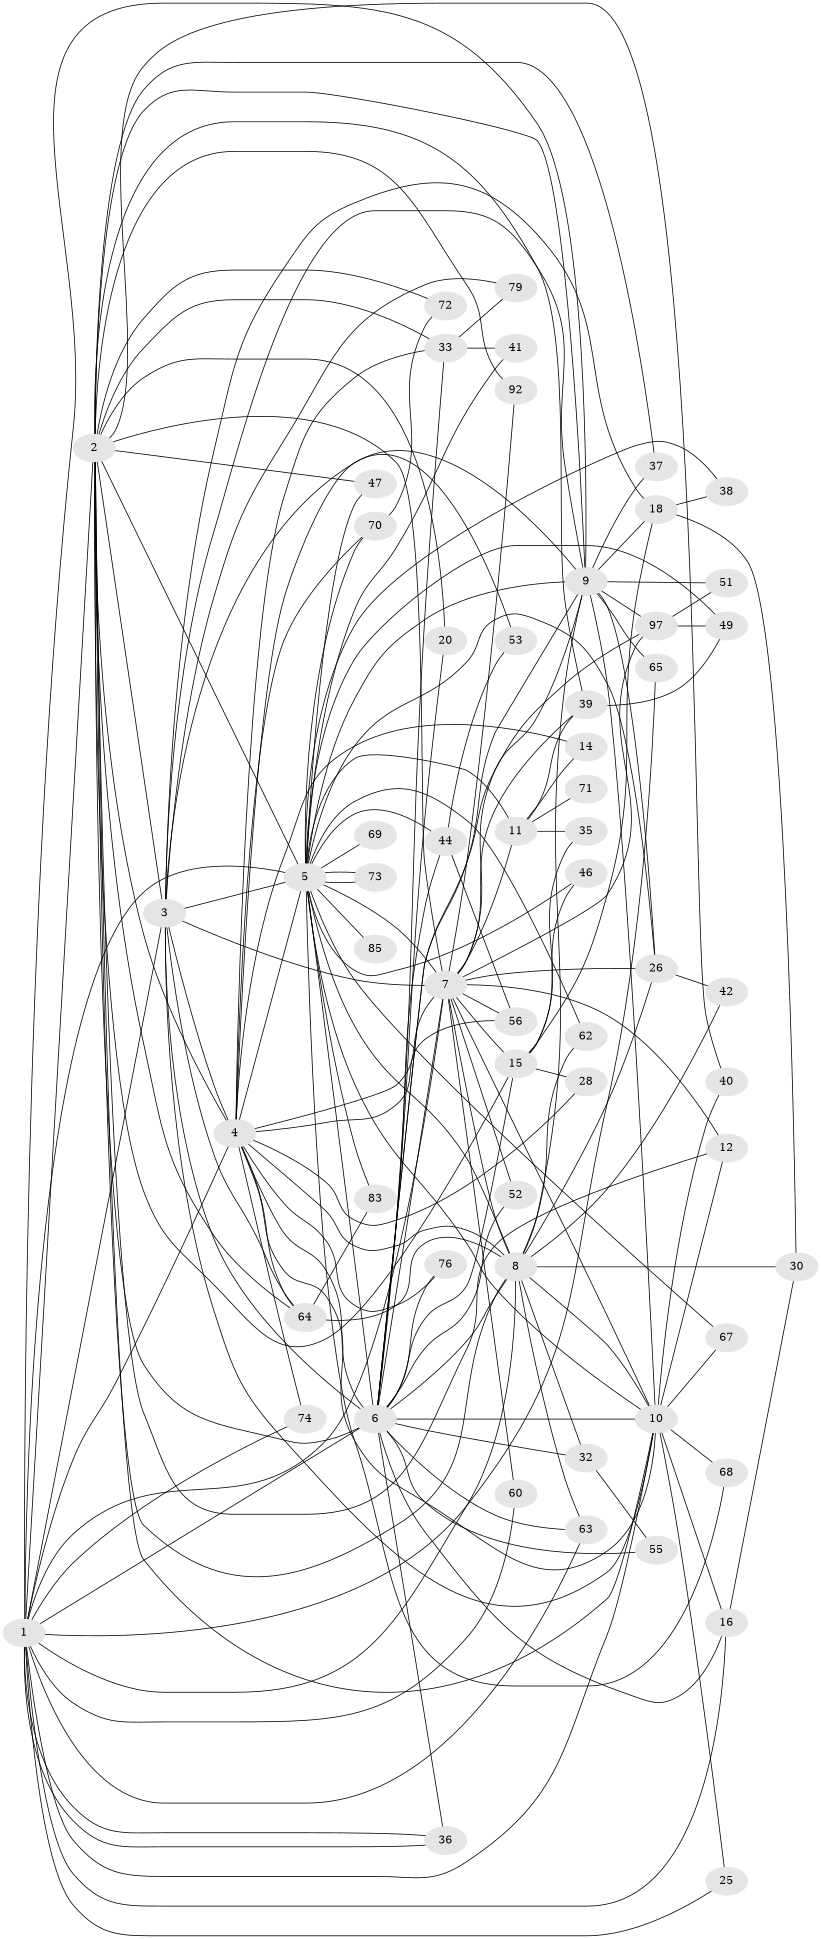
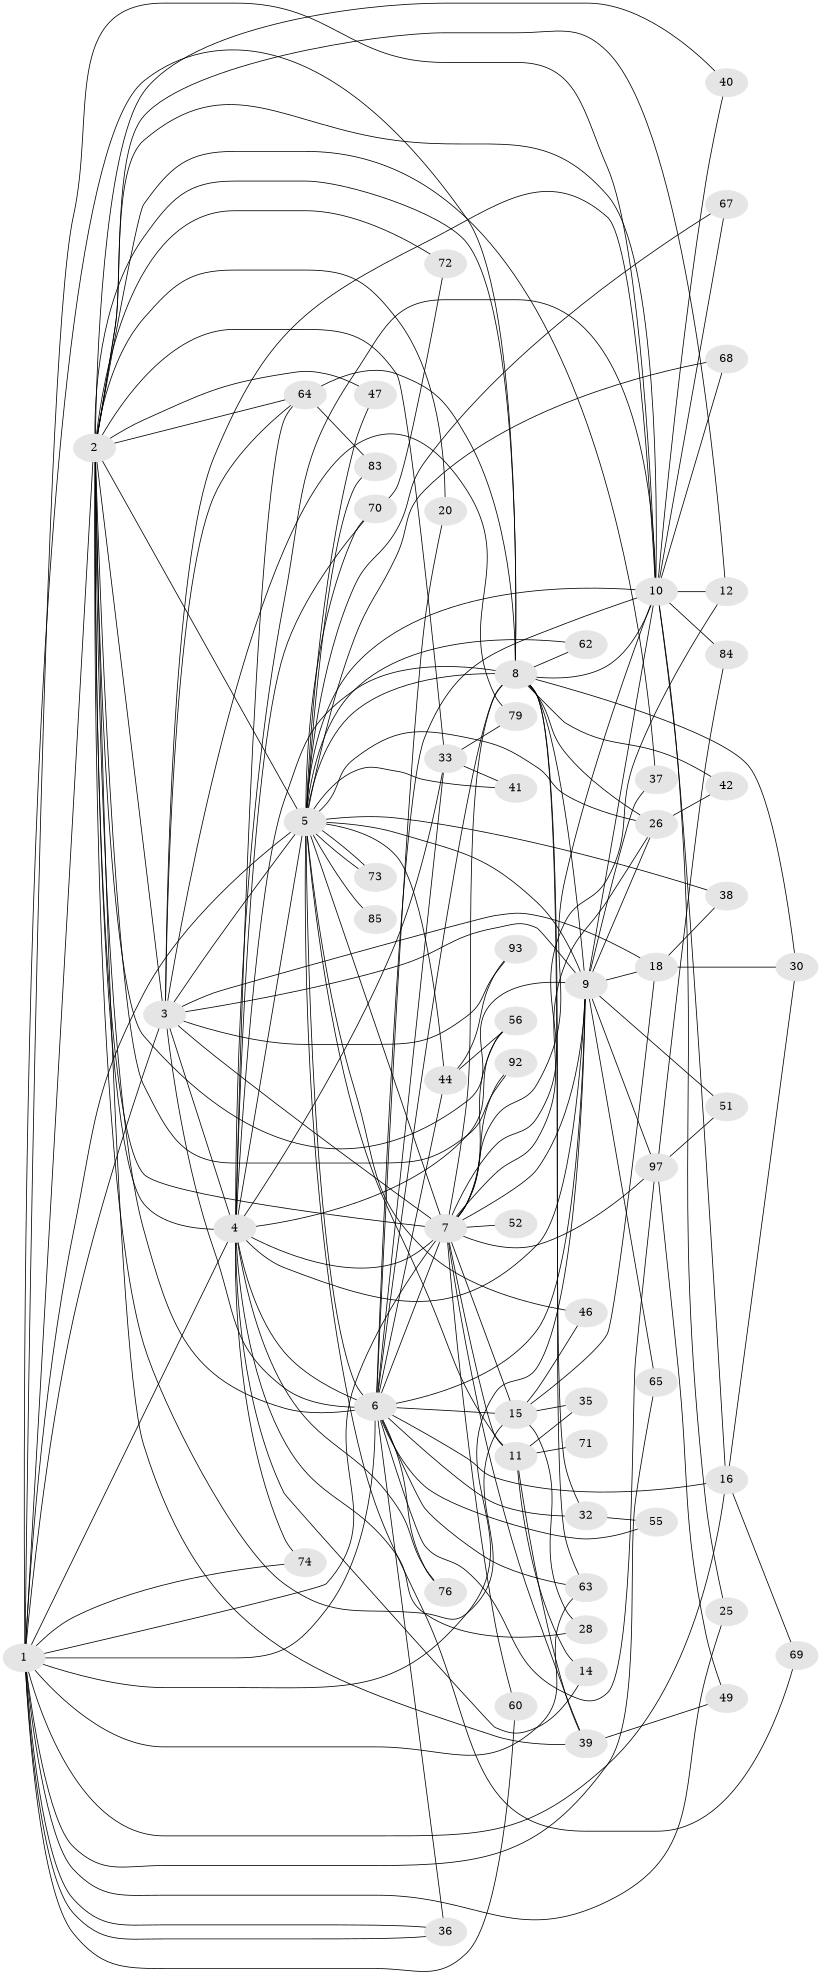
  graph {
    rankdir=LR
    node [color=gray90 style=filled]
    1 [super="+66"]
    2 [super="+75"]
    3 [super="+61"]
    4 [super="+45"]
    5 [super="+54"]
    6 [super="+48"]
    7 [super="+30"]
    8 [super="+47"]
    9 [super="+59"]
    10 [super="+13"]
    16 [super="+29"]
    25
    36
    60
    63
    65
    74
    12 [super="+82"]
    15 [super="+17"]
    20
    n21 [label=92]
    33 [super="+50"]
    37
    39
    40
    n26 [label=47]
    64 [super="+81"]
    72
    18 [super="+78"]
-   53
+   53 [label=93]
    79
    14
    28
    56 [super="+58"]
    70
    76
    11
    26 [super="+34"]
    38
    41
    44
    46
    49 [super="+80"]
    62
    67
    68
    69
    73
    83
    85
    n51 [label=97 super="+77"]
    32
    52
    55
    n55 [label=30 super="+57"]
    42
    51
+   84
    35
    71
    1 -- 2
    1 -- 3
    1 -- 4
    1 -- 5
    1 -- 6
    1 -- 7
    1 -- 8
    1 -- 9
    1 -- 10
    1 -- 16
    1 -- 25
    1 -- 36
    1 -- 36
    1 -- 60
    1 -- 63
    1 -- 65
    1 -- 74
    2 -- 3
    2 -- 4
    2 -- 5
    2 -- 6
    2 -- 7
    2 -- 8
    2 -- 9 [weight=2]
    2 -- 10
    2 -- 12
    2 -- 15
    2 -- 20
    2 -- n21
    2 -- 33
    2 -- 37
    2 -- 39
    2 -- 40
    2 -- n26
    2 -- 64
    2 -- 72
    3 -- 4
    3 -- 5
    3 -- 6
    3 -- 7
    3 -- 9 [weight=2]
    3 -- 10
    3 -- 64
    3 -- 18
    3 -- 53
    3 -- 79
    4 -- 5 [weight=2]
    4 -- 6
    4 -- 7
    4 -- 8
    4 -- 9
    4 -- 10 [weight=2]
    4 -- 74
    4 -- 33
    4 -- 64
    4 -- 14
    4 -- 28
    4 -- 56
    4 -- 70
    4 -- 76
    5 -- 6
    5 -- 7
    5 -- 8
    5 -- 9
    5 -- 10
    5 -- n26
    5 -- 70
    5 -- 11
    5 -- 26
    5 -- 38
    5 -- 41
    5 -- 44
    5 -- 46
-   5 -- 49
    5 -- 62
    5 -- 67
    5 -- 68
    5 -- 69
    5 -- 73
    5 -- 73
    5 -- 83
    5 -- 85
    6 -- 7
    6 -- 8
    6 -- 9
    6 -- 10 [weight=2]
    6 -- 16
    6 -- 36
    6 -- 63
    6 -- 15
    6 -- 20
    6 -- 33
    6 -- 76
    6 -- 44
    6 -- n51
    6 -- 32
-   6 -- 52
    6 -- 55
    7 -- 8
    7 -- 9
    7 -- 10 [weight=2]
    7 -- 60
    7 -- 12
    7 -- 15
    7 -- n21
    7 -- 39
    7 -- 56
    7 -- 11
    7 -- 26
    7 -- n51
    7 -- 52
    8 -- 9
    8 -- 10
    8 -- 63
    8 -- 26
    8 -- 62
    8 -- 32
    8 -- n55
    8 -- 42
    9 -- 10
    9 -- 65
    9 -- 37
    9 -- 18
    9 -- 26
    9 -- n51
    9 -- 51
    10 -- 16
    10 -- 25
    10 -- 12
    10 -- 40
    10 -- 67
    10 -- 68
+   10 -- 84
+   16 -- 69
    16 -- n55
    15 -- 18
    15 -- 28
    15 -- 46
    15 -- 35
    33 -- 79
    33 -- 41
    39 -- 49
    64 -- 8
    64 -- 83
    18 -- 38
    18 -- n55
    70 -- 72
    11 -- 39
    11 -- 14
    11 -- 35
    11 -- 71
    26 -- 42
    44 -- 53
    44 -- 56
    n51 -- 49
    n51 -- 51
+   n51 -- 84
    32 -- 55
  }
